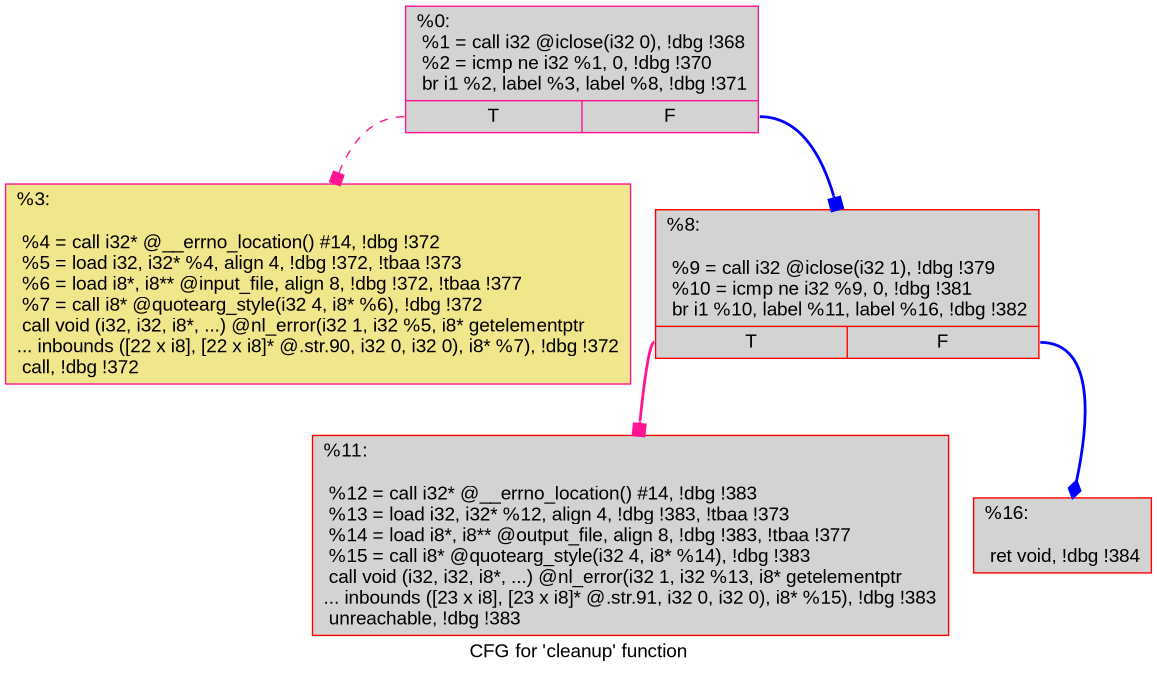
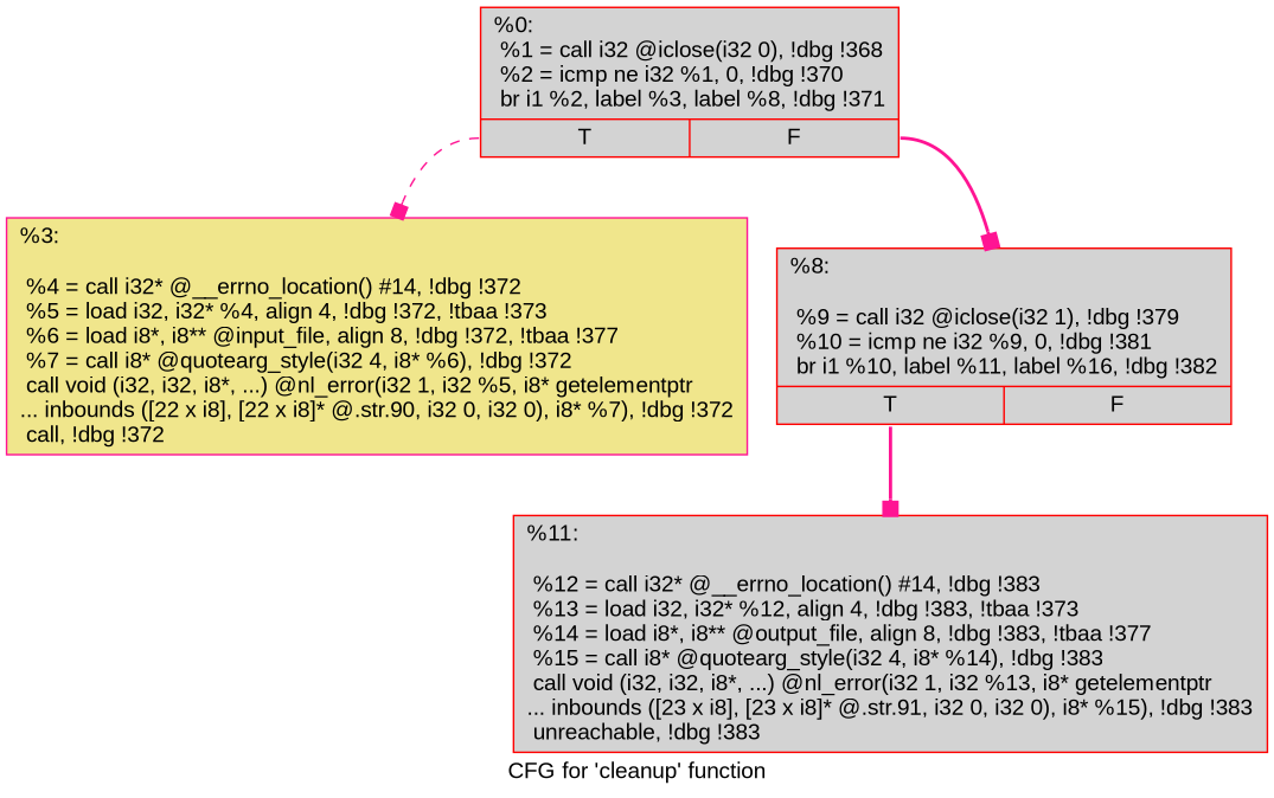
  digraph {
    fontname="Liberation Sans"
    label="CFG for 'cleanup' function"
    node [color=red fillcolor=lightgrey fontname="Liberation Sans" shape=record style=filled]
    edge [arrowhead=box color=deeppink fontname="Liberation Sans" style=bold tailport=s0]
-   n1 [color=deeppink label="{%0:\l  %1 = call i32 @iclose(i32 0), !dbg !368\l  %2 = icmp ne i32 %1, 0, !dbg !370\l  br i1 %2, label %3, label %8, !dbg !371\l|{<s0>T|<s1>F}}"]
+   n1 [label="{%0:\l  %1 = call i32 @iclose(i32 0), !dbg !368\l  %2 = icmp ne i32 %1, 0, !dbg !370\l  br i1 %2, label %3, label %8, !dbg !371\l|{<s0>T|<s1>F}}"]
    n2 [color=deeppink fillcolor=khaki label="{%3:\l\l  %4 = call i32* @__errno_location() #14, !dbg !372\l  %5 = load i32, i32* %4, align 4, !dbg !372, !tbaa !373\l  %6 = load i8*, i8** @input_file, align 8, !dbg !372, !tbaa !377\l  %7 = call i8* @quotearg_style(i32 4, i8* %6), !dbg !372\l  call void (i32, i32, i8*, ...) @nl_error(i32 1, i32 %5, i8* getelementptr\l... inbounds ([22 x i8], [22 x i8]* @.str.90, i32 0, i32 0), i8* %7), !dbg !372\l  call, !dbg !372\l}"]
    n3 [label="{%8:\l\l  %9 = call i32 @iclose(i32 1), !dbg !379\l  %10 = icmp ne i32 %9, 0, !dbg !381\l  br i1 %10, label %11, label %16, !dbg !382\l|{<s0>T|<s1>F}}"]
    n4 [label="{%11:\l\l  %12 = call i32* @__errno_location() #14, !dbg !383\l  %13 = load i32, i32* %12, align 4, !dbg !383, !tbaa !373\l  %14 = load i8*, i8** @output_file, align 8, !dbg !383, !tbaa !377\l  %15 = call i8* @quotearg_style(i32 4, i8* %14), !dbg !383\l  call void (i32, i32, i8*, ...) @nl_error(i32 1, i32 %13, i8* getelementptr\l... inbounds ([23 x i8], [23 x i8]* @.str.91, i32 0, i32 0), i8* %15), !dbg !383\l  unreachable, !dbg !383\l}"]
-   n5 [label="{%16:\l\l  ret void, !dbg !384\l}"]
    n1 -> n2 [style=dashed]
-   n1 -> n3 [color=blue tailport=s1]
+   n1 -> n3 [tailport=s1]
    n3 -> n4
-   n3 -> n5 [arrowhead=diamond color=blue tailport=s1]
  }
